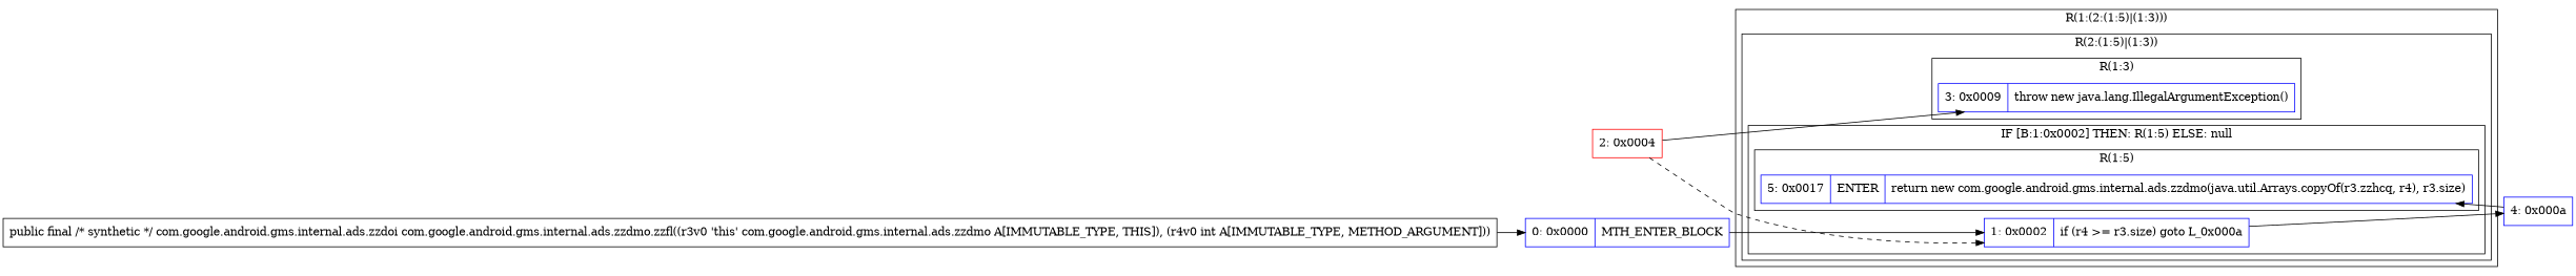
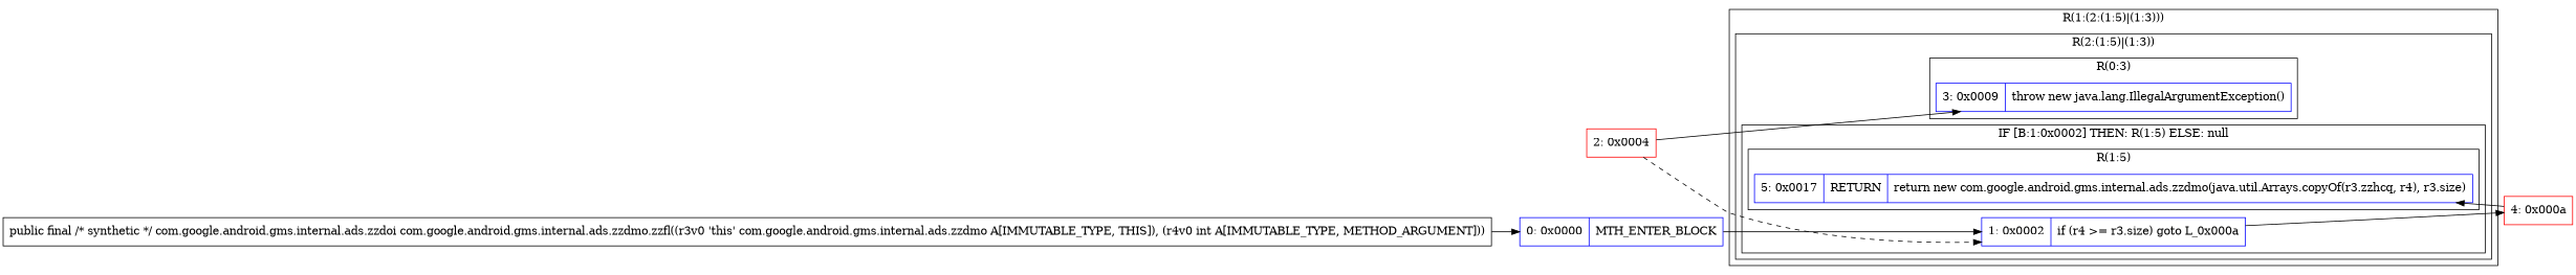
  digraph {
    rankdir=LR
    node [color=blue shape=record]
-   n1 [label="{5\:\ 0x0017|ENTER\l|return new com.google.android.gms.internal.ads.zzdmo(java.util.Arrays.copyOf(r3.zzhcq, r4), r3.size)\l}"]
+   n1 [label="{5\:\ 0x0017|RETURN\l|return new com.google.android.gms.internal.ads.zzdmo(java.util.Arrays.copyOf(r3.zzhcq, r4), r3.size)\l}"]
    n2 [label="{1\:\ 0x0002|if (r4 \>= r3.size) goto L_0x000a\l}"]
    n3 [label="{3\:\ 0x0009|throw new java.lang.IllegalArgumentException()\l}"]
-   n4 [label="{4\:\ 0x000a}"]
+   n4 [color=red label="{4\:\ 0x000a}"]
    n5 [color=red label="{2\:\ 0x0004}"]
    n6 [label="{0\:\ 0x0000|MTH_ENTER_BLOCK\l}"]
    n7 [label="{public final \/* synthetic *\/ com.google.android.gms.internal.ads.zzdoi com.google.android.gms.internal.ads.zzdmo.zzfl((r3v0 'this' com.google.android.gms.internal.ads.zzdmo A[IMMUTABLE_TYPE, THIS]), (r4v0 int A[IMMUTABLE_TYPE, METHOD_ARGUMENT])) }" color=""]
    subgraph cluster_1 {
      label="R(1:(2:(1:5)|(1:3)))"
      subgraph cluster_2 {
        label="R(2:(1:5)|(1:3))"
        subgraph cluster_3 {
          label="IF [B:1:0x0002] THEN: R(1:5) ELSE: null"
          n2
          subgraph cluster_4 {
            label="R(1:5)"
            n1
          }
        }
        subgraph cluster_5 {
-         label="R(1:3)"
+         label="R(0:3)"
          n3
        }
      }
    }
    n2 -> n4
    n4 -> n1
    n5 -> n2 [style=dashed]
    n5 -> n3
    n6 -> n2
    n7 -> n6
  }
